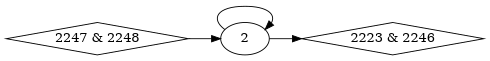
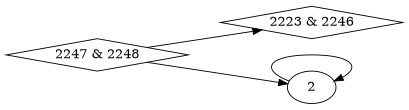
  digraph {
    rankdir=LR
    node [shape=diamond]
    n1 [label="2223 & 2246"]
    n2 [label="2247 & 2248"]
    2 [shape=""]
-   2 -> n1
+   n2 -> n1
    n2 -> 2
    2 -> 2
  }
